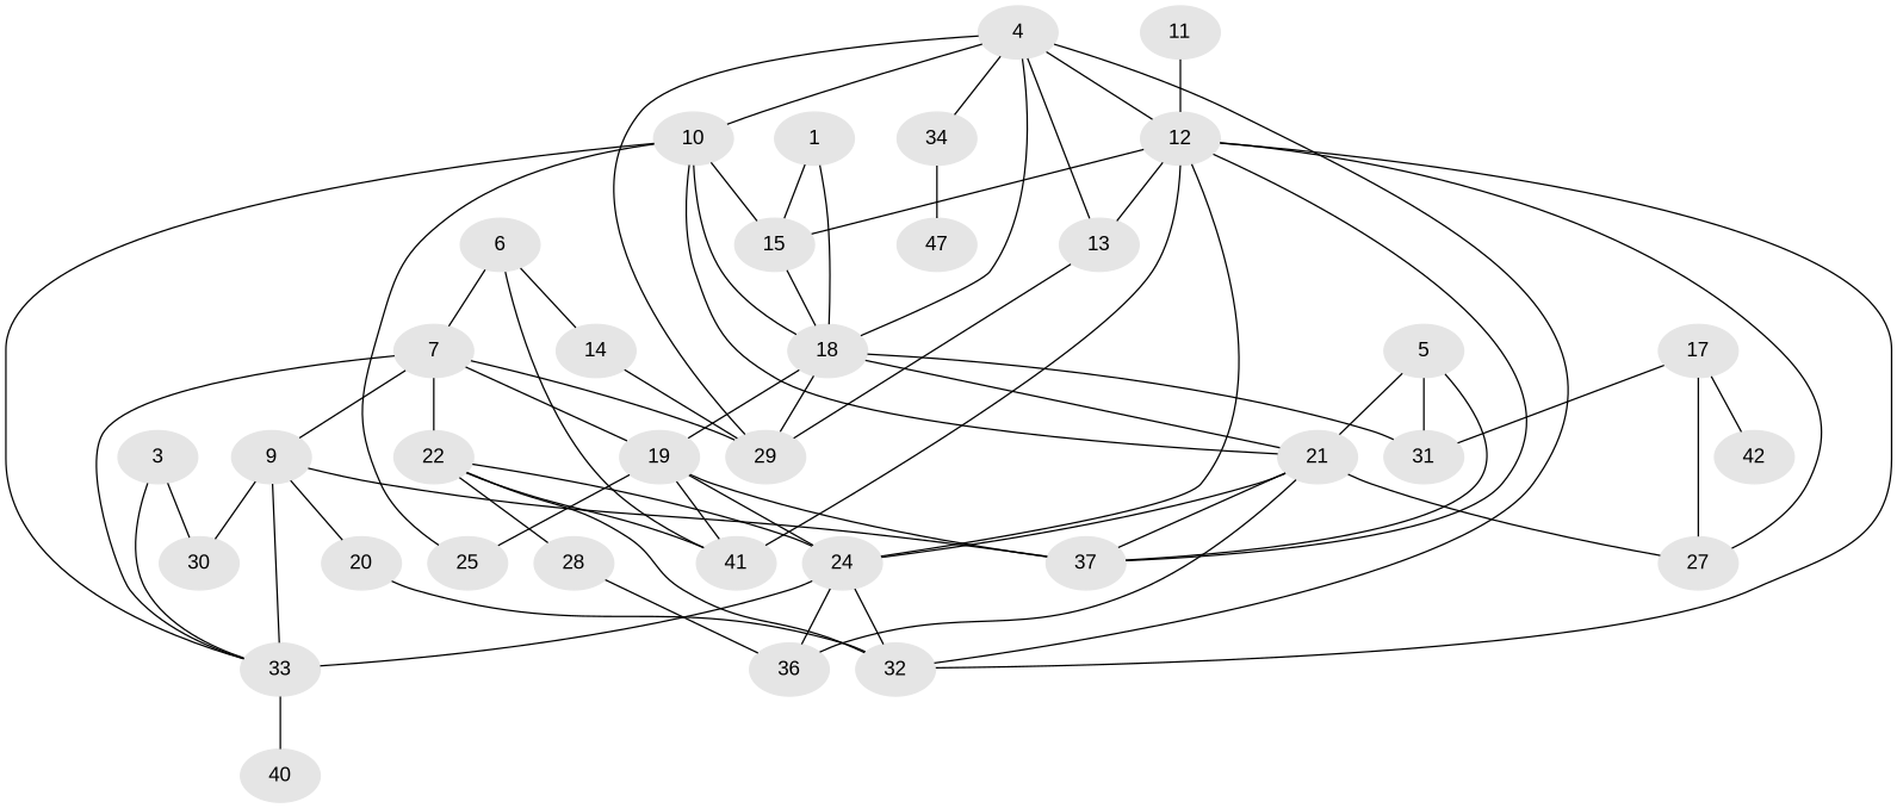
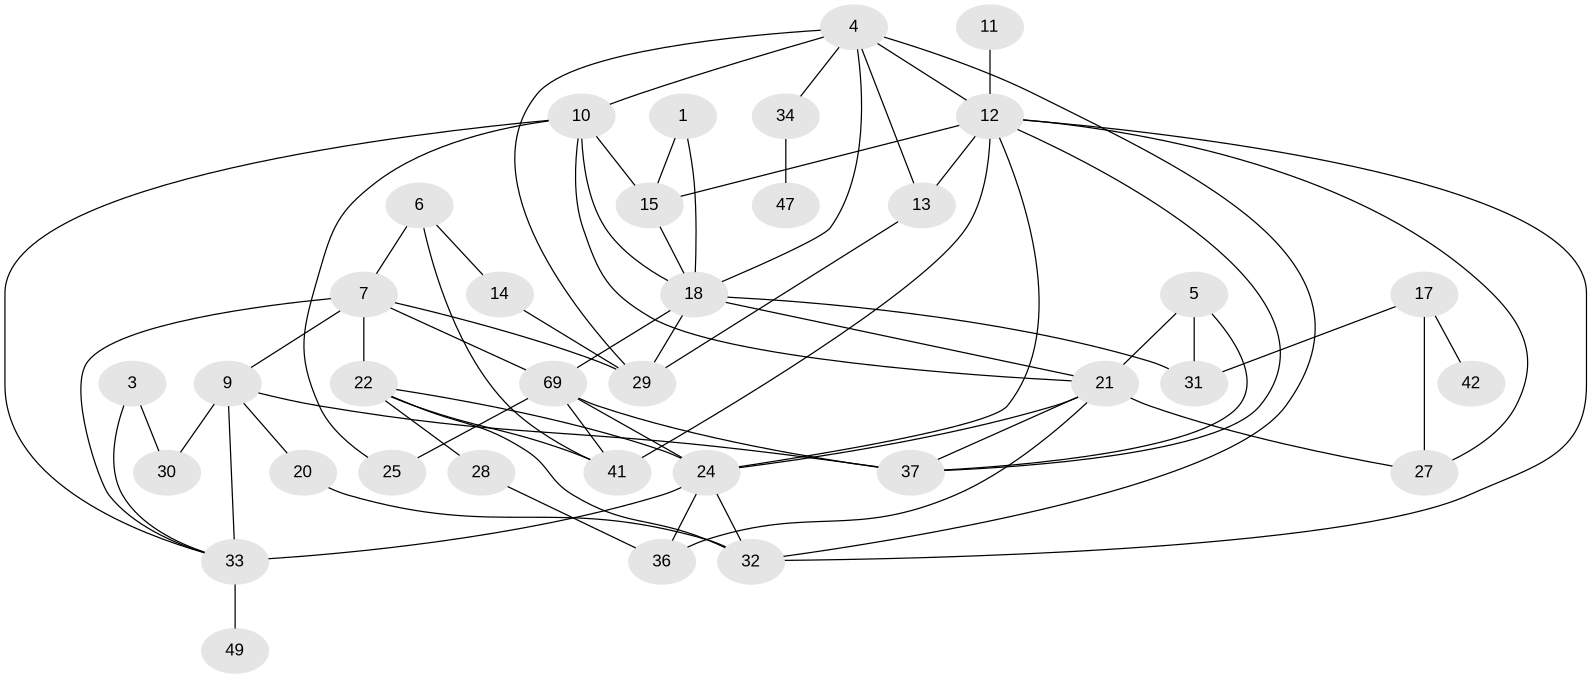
  graph {
    fontname="Liberation Sans"
    node [color=gray90 fontname="Liberation Sans" style=filled]
    edge [fontname="Liberation Sans" weight=1.0]
    1
    15
    18
    29
    21
    31
-   19
+   19 [label=69]
    3
    30
    33
-   49 [label=40]
+   49
    4
    10
    12
    13
    32
    34
    25
    37
    41
    24
    27
    47
    5
    36
    6
    7
    14
    9
    22
    20
    28
    11
    17
    42
    1 -- 15
    1 -- 18
    15 -- 18
    18 -- 29
    18 -- 21
    18 -- 31
    18 -- 19
    21 -- 37
    21 -- 24
    21 -- 27
    21 -- 36
    19 -- 25
    19 -- 37 [weight=2.0]
    19 -- 41
    19 -- 24
    3 -- 30
    3 -- 33
    33 -- 49
    4 -- 18
    4 -- 29 [weight=3.0]
    4 -- 10
    4 -- 12 [weight=2.0]
    4 -- 13 [weight=2.0]
    4 -- 32
    4 -- 34
    10 -- 15 [weight=2.0]
    10 -- 18
    10 -- 21
    10 -- 33
    10 -- 25
    12 -- 15
    12 -- 13
    12 -- 32
    12 -- 37
    12 -- 41 [weight=4.0]
    12 -- 24
    12 -- 27
    13 -- 29
    34 -- 47
    24 -- 33
    24 -- 32
    24 -- 36
    5 -- 21
    5 -- 31
    5 -- 37
    6 -- 41 [weight=2.0]
    6 -- 7
    6 -- 14
    7 -- 29
    7 -- 19
    7 -- 33
    7 -- 9
    7 -- 22 [weight=3.0]
    14 -- 29
    9 -- 30
    9 -- 33 [weight=3.0]
    9 -- 37
    9 -- 20
    22 -- 32
    22 -- 41
    22 -- 24
    22 -- 28
    20 -- 32
    28 -- 36
    11 -- 12
    17 -- 31
    17 -- 27
    17 -- 42
  }
